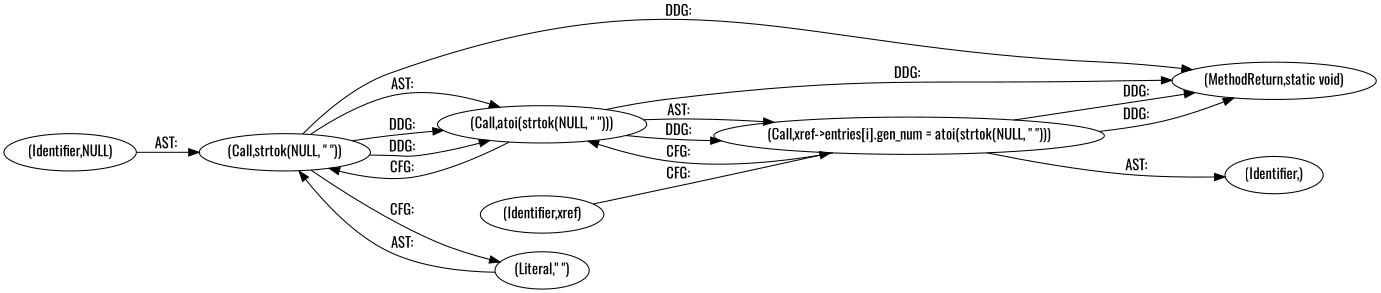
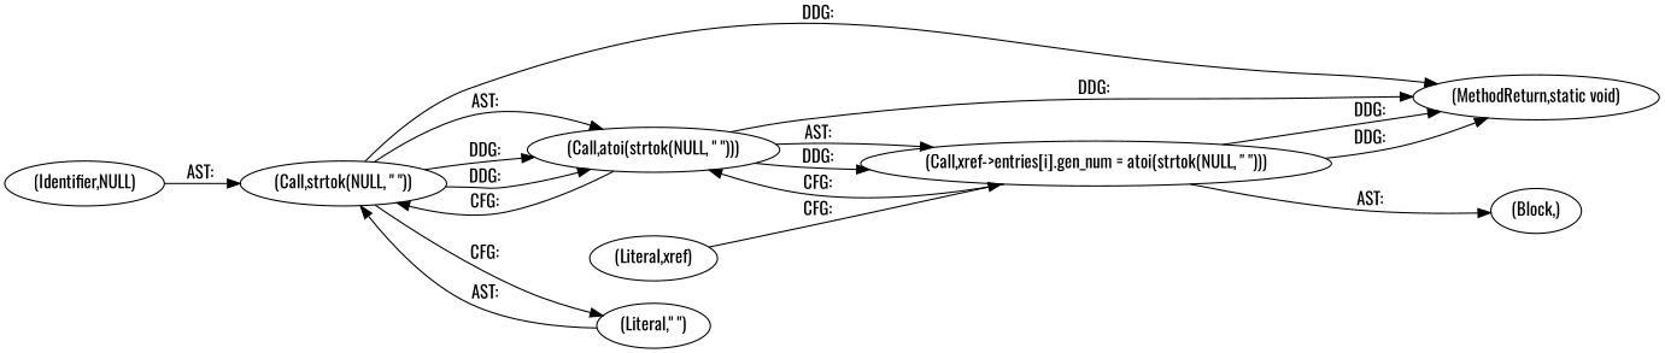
  digraph {
    fontname=Oswald
    rankdir=LR
    node [fontname=Oswald]
    edge [fontname=Oswald]
    n1 [label="(Call,strtok(NULL, \" \"))"]
    n2 [label="(Call,atoi(strtok(NULL, \" \")))"]
    n3 [label="(MethodReturn,static void)"]
    n4 [label="(Literal,\" \")"]
    n5 [label="(Call,xref->entries[i].gen_num = atoi(strtok(NULL, \" \")))"]
-   n6 [label="(Identifier,)"]
+   n6 [label="(Block,)"]
    n7 [label="(Identifier,NULL)"]
-   n8 [label="(Identifier,xref)"]
+   n8 [label="(Literal,xref)"]
    n1 -> n2 [label="AST: "]
    n1 -> n2 [label="DDG: "]
    n1 -> n2 [label="DDG: "]
    n1 -> n3 [label="DDG: "]
    n1 -> n4 [label="CFG: "]
    n2 -> n1 [label="CFG: "]
    n2 -> n3 [label="DDG: "]
    n2 -> n5 [label="AST: "]
    n2 -> n5 [label="DDG: "]
    n4 -> n1 [label="AST: "]
    n5 -> n2 [label="CFG: "]
    n5 -> n3 [label="DDG: "]
    n5 -> n3 [label="DDG: "]
    n5 -> n6 [label="AST: "]
    n7 -> n1 [label="AST: "]
    n8 -> n5 [label="CFG: "]
  }
